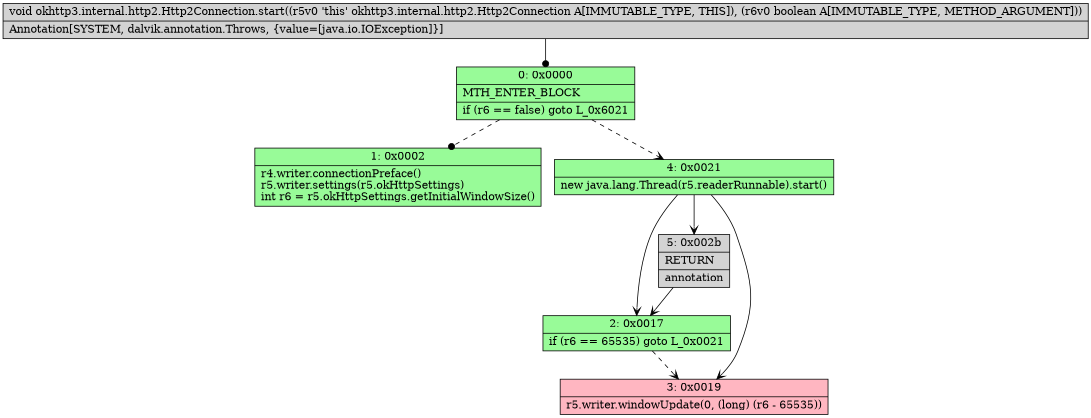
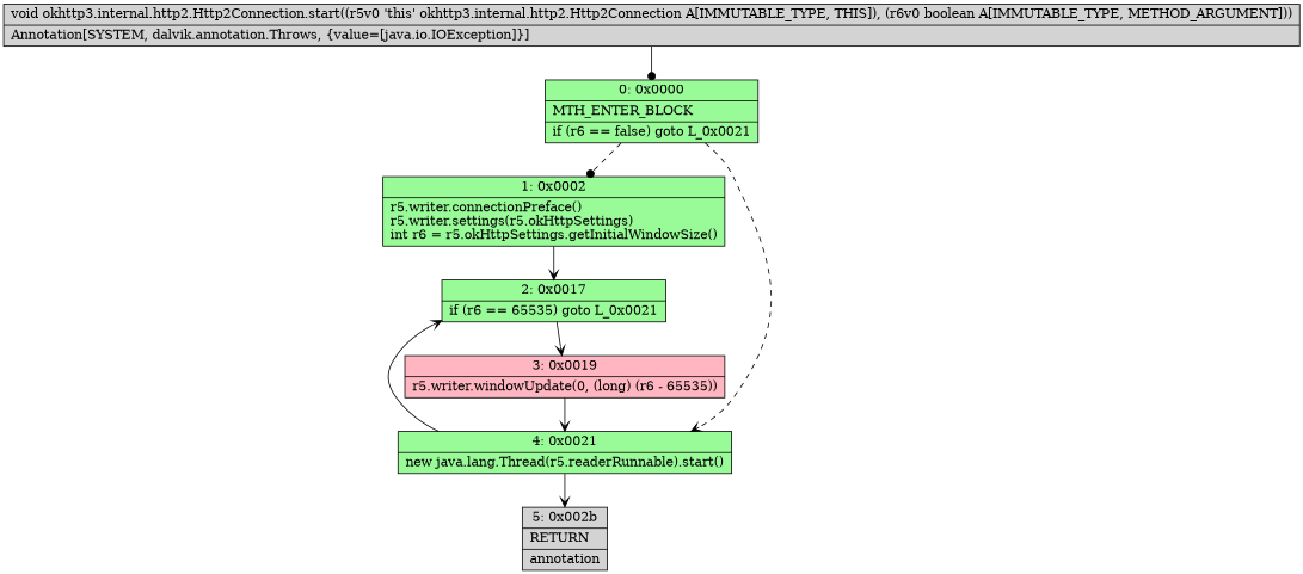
  digraph {
    node [fillcolor=palegreen shape=record style=filled]
    edge [arrowhead=vee]
-   n1 [label="{0\:\ 0x0000|MTH_ENTER_BLOCK\l|if (r6 == false) goto L_0x6021\l}"]
-   n2 [label="{1\:\ 0x0002|r4.writer.connectionPreface()\lr5.writer.settings(r5.okHttpSettings)\lint r6 = r5.okHttpSettings.getInitialWindowSize()\l}"]
+   n1 [label="{0\:\ 0x0000|MTH_ENTER_BLOCK\l|if (r6 == false) goto L_0x0021\l}"]
+   n2 [label="{1\:\ 0x0002|r5.writer.connectionPreface()\lr5.writer.settings(r5.okHttpSettings)\lint r6 = r5.okHttpSettings.getInitialWindowSize()\l}"]
    n3 [label="{4\:\ 0x0021|new java.lang.Thread(r5.readerRunnable).start()\l}"]
    n4 [label="{2\:\ 0x0017|if (r6 == 65535) goto L_0x0021\l}"]
    n5 [fillcolor=lightgrey label="{5\:\ 0x002b|RETURN\l|annotation\l}"]
    n6 [fillcolor=lightpink label="{3\:\ 0x0019|r5.writer.windowUpdate(0, (long) (r6 \- 65535))\l}"]
    n7 [fillcolor=lightgrey label="{void okhttp3.internal.http2.Http2Connection.start((r5v0 'this' okhttp3.internal.http2.Http2Connection A[IMMUTABLE_TYPE, THIS]), (r6v0 boolean A[IMMUTABLE_TYPE, METHOD_ARGUMENT]))  | Annotation[SYSTEM, dalvik.annotation.Throws, \{value=[java.io.IOException]\}]\l}"]
    n1 -> n2 [arrowhead=dot style=dashed]
    n1 -> n3 [style=dashed]
-   n5 -> n4
+   n2 -> n4
    n3 -> n4
    n3 -> n5
-   n4 -> n6 [style=dashed]
-   n3 -> n6
+   n4 -> n6 [style=solid]
+   n6 -> n3
    n7 -> n1 [arrowhead=dot]
  }
